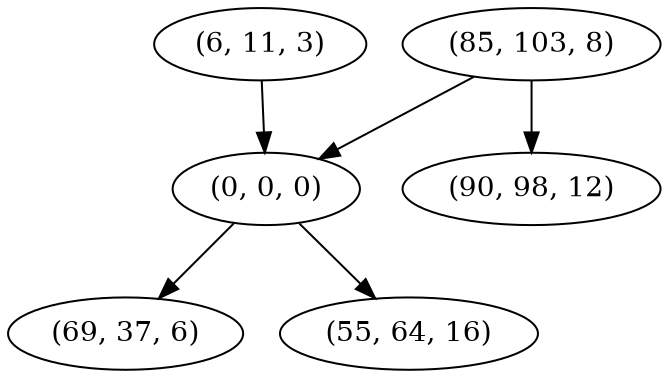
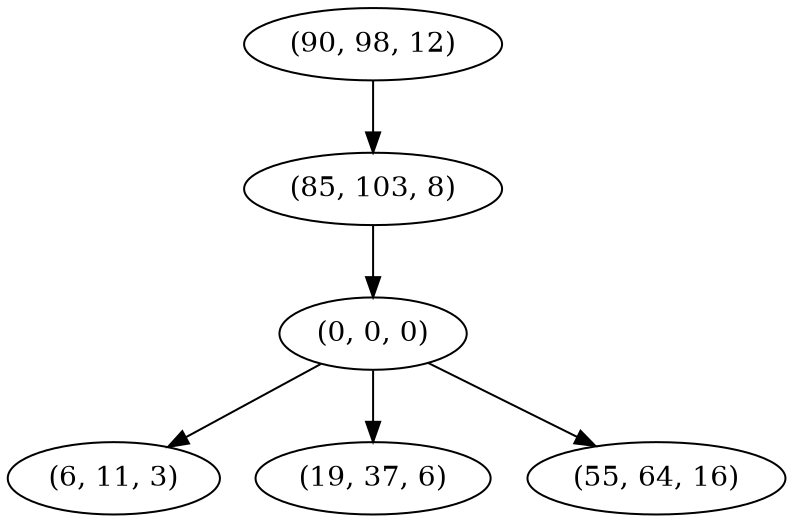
  digraph {
    fontname="DejaVu Serif"
    node [fontname="DejaVu Serif"]
    edge [fontname="DejaVu Serif"]
    "(0, 0, 0)"
    "(6, 11, 3)"
-   "(19, 37, 6)" [label="(69, 37, 6)"]
+   "(19, 37, 6)"
    n4 [label="(55, 64, 16)"]
    "(85, 103, 8)"
    "(90, 98, 12)"
-   "(6, 11, 3)" -> "(0, 0, 0)"
+   "(0, 0, 0)" -> "(6, 11, 3)"
    "(0, 0, 0)" -> "(19, 37, 6)"
    "(0, 0, 0)" -> n4
    "(85, 103, 8)" -> "(0, 0, 0)"
-   "(85, 103, 8)" -> "(90, 98, 12)"
+   "(90, 98, 12)" -> "(85, 103, 8)"
  }
